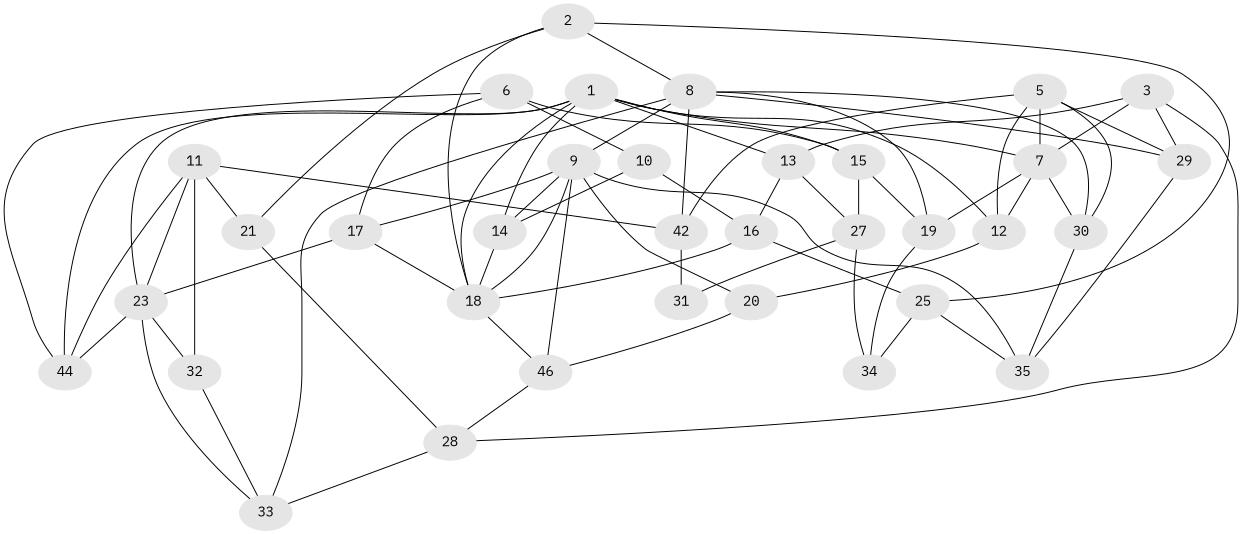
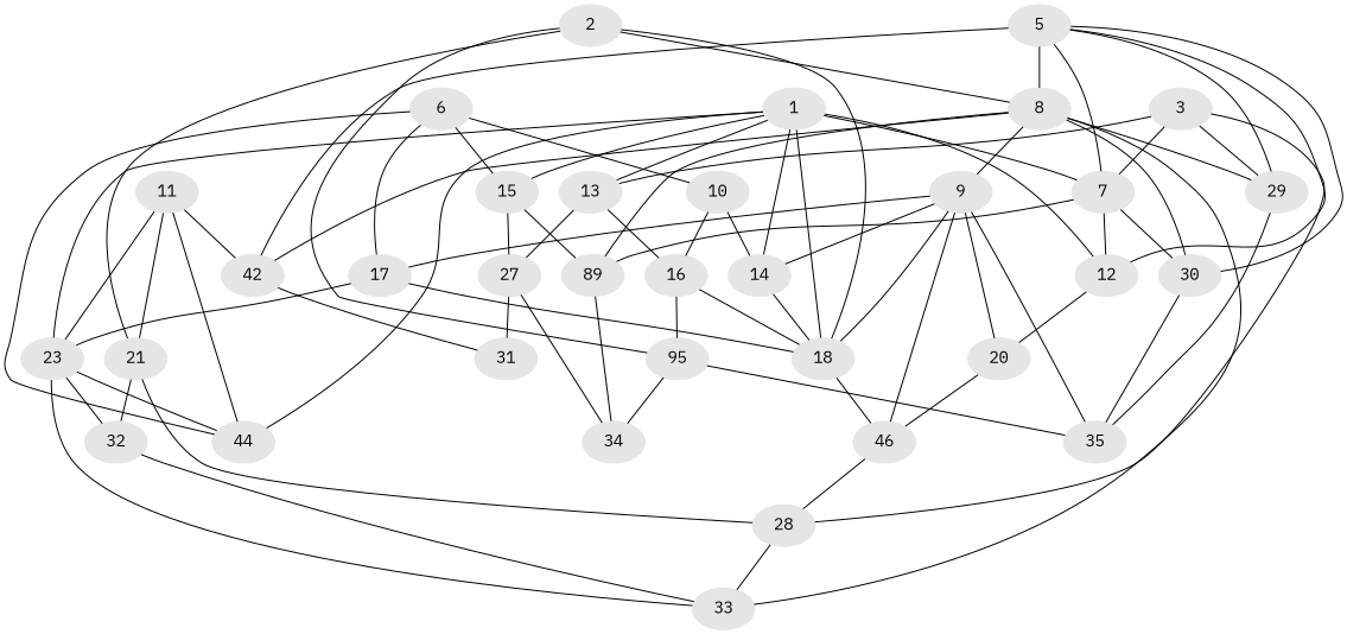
  graph {
    fontname="IBM Plex Mono"
    node [color=gray90 fontname="IBM Plex Mono" style=filled]
    edge [fontname="IBM Plex Mono" weight=1.0]
    1
    7
    12
    13
    14
    15
    18
    n8 [label=44]
    23
    30
-   19
+   19 [label=89]
    20
    16
    27
    n15 [label=46]
    32
    33
    2
    8
    21
-   25
+   25 [label=95]
    29
    n23 [label=42]
    9
    28
    34
    35
    3
    5
    31
    6
    10
    17
    11
    1 -- 7 [weight=2.0]
    1 -- 12
    1 -- 13
    1 -- 14
    1 -- 15
    1 -- 18 [weight=2.0]
    1 -- n8
    1 -- 23
    7 -- 12
    7 -- 30
    7 -- 19
    12 -- 20
    13 -- 16
    13 -- 27
    14 -- 18
    15 -- 19
    15 -- 27
    18 -- n15
    23 -- n8
    23 -- 32
    23 -- 33
    30 -- 35
    19 -- 34
    20 -- n15
    16 -- 18
    16 -- 25
    27 -- 34
    27 -- 31
    n15 -- 28
    32 -- 33
    2 -- 18
    2 -- 8
    2 -- 21
    2 -- 25
    8 -- 30
    8 -- 19
    8 -- 33
    8 -- 29
    8 -- n23
    8 -- 9 [weight=2.0]
-   11 -- 32
+   21 -- 32
    21 -- 28
    25 -- 34
    25 -- 35
    29 -- 35
    n23 -- 31
    9 -- 14
    9 -- 18
    9 -- 20
    9 -- n15
    9 -- 35
    9 -- 17
    28 -- 33
    3 -- 7
    3 -- 13
    3 -- 29
    3 -- 28
    5 -- 7
    5 -- 12
    5 -- 30
+   5 -- 8 [weight=4.0]
    5 -- 29
    5 -- n23
    6 -- 15
    6 -- n8
    6 -- 10
    6 -- 17
    10 -- 14
    10 -- 16
    17 -- 18
    17 -- 23
    11 -- n8
    11 -- 23
    11 -- 21
    11 -- n23
  }
